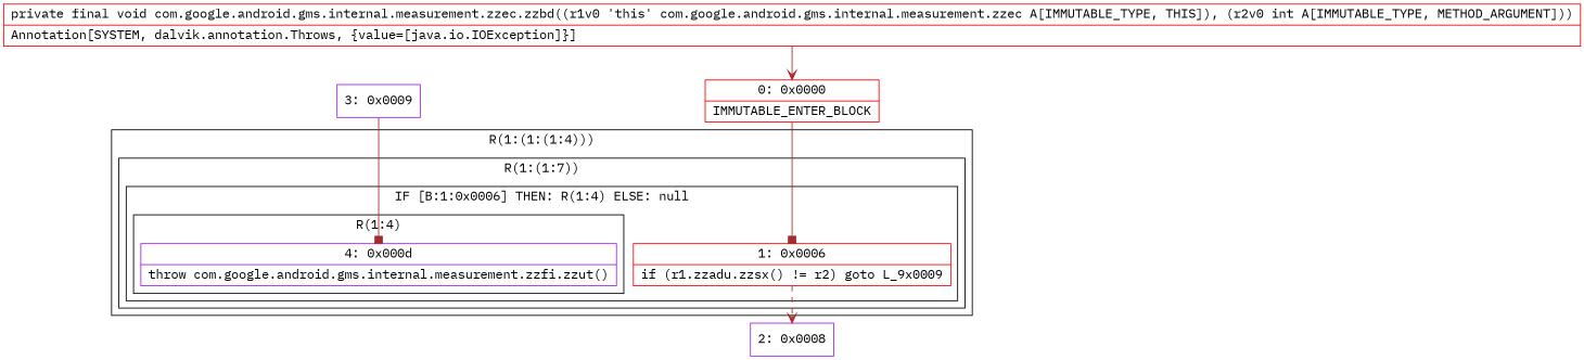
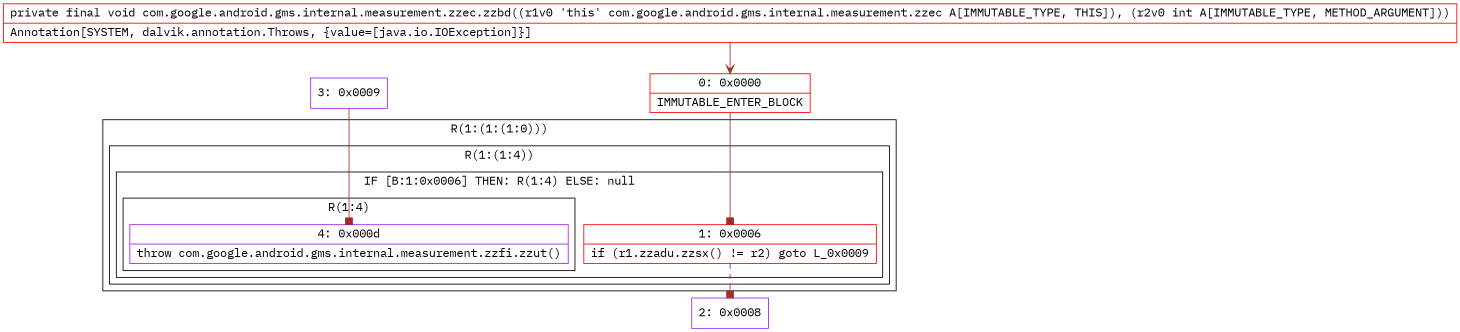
  digraph {
    fontname="IBM Plex Mono"
    node [color=purple fontname="IBM Plex Mono" shape=record]
    edge [arrowhead=vee color=brown fontname="IBM Plex Mono"]
    n1 [label="{4\:\ 0x000d|throw com.google.android.gms.internal.measurement.zzfi.zzut()\l}"]
-   n2 [color=red label="{1\:\ 0x0006|if (r1.zzadu.zzsx() != r2) goto L_9x0009\l}"]
+   n2 [color=red label="{1\:\ 0x0006|if (r1.zzadu.zzsx() != r2) goto L_0x0009\l}"]
    n3 [label="{2\:\ 0x0008}"]
    n4 [label="{3\:\ 0x0009}"]
    n5 [color=red label="{0\:\ 0x0000|IMMUTABLE_ENTER_BLOCK\l}"]
    n6 [color=red label="{private final void com.google.android.gms.internal.measurement.zzec.zzbd((r1v0 'this' com.google.android.gms.internal.measurement.zzec A[IMMUTABLE_TYPE, THIS]), (r2v0 int A[IMMUTABLE_TYPE, METHOD_ARGUMENT]))  | Annotation[SYSTEM, dalvik.annotation.Throws, \{value=[java.io.IOException]\}]\l}"]
    subgraph cluster_1 {
-     label="R(1:(1:(1:4)))"
+     label="R(1:(1:(1:0)))"
      subgraph cluster_2 {
-       label="R(1:(1:7))"
+       label="R(1:(1:4))"
        subgraph cluster_3 {
          label="IF [B:1:0x0006] THEN: R(1:4) ELSE: null"
          n2
          subgraph cluster_4 {
            label="R(1:4)"
            n1
          }
        }
      }
    }
-   n2 -> n3 [style=dashed]
+   n2 -> n3 [arrowhead=box style=dashed]
    n4 -> n1 [arrowhead=box]
    n5 -> n2 [arrowhead=box]
    n6 -> n5
  }
